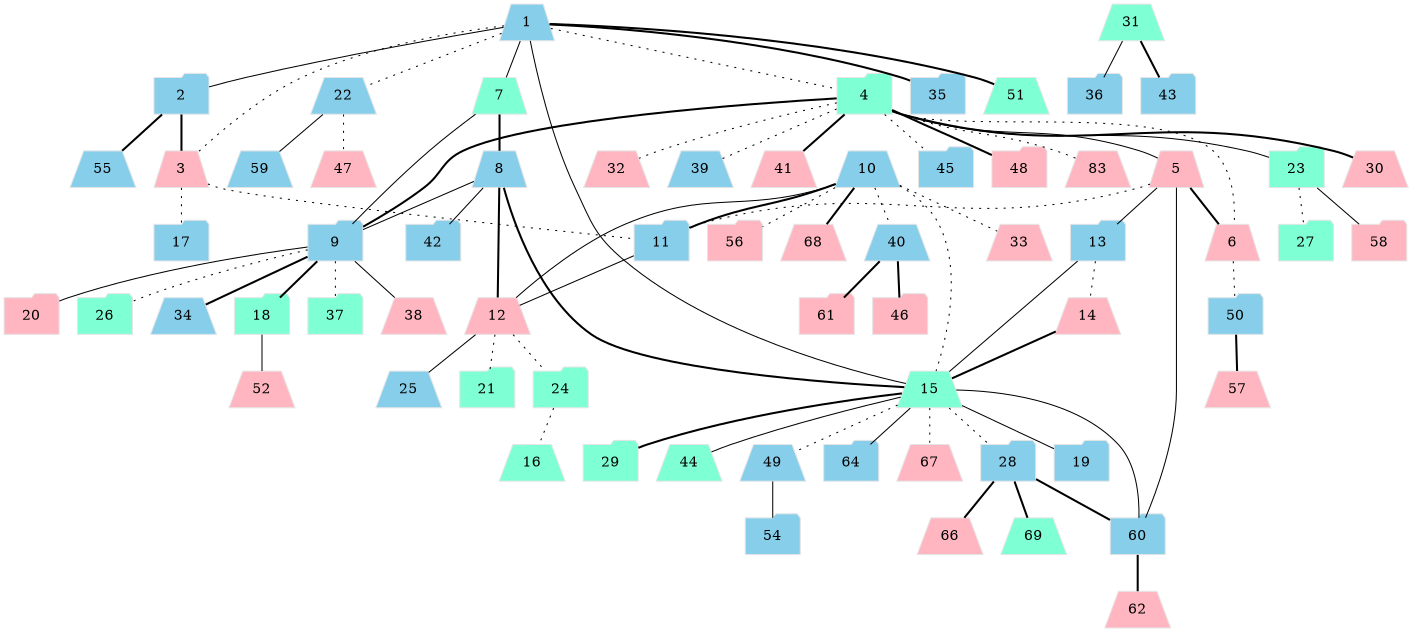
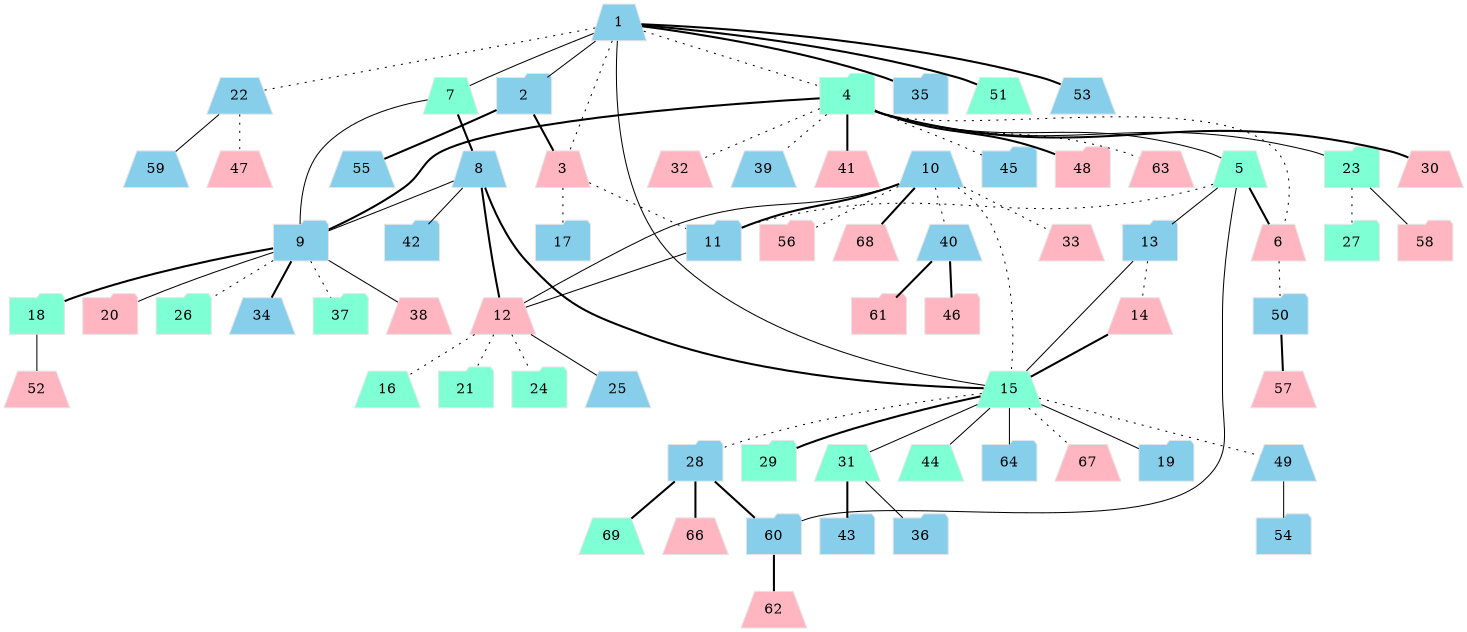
  graph {
    node [color=gray90 fillcolor=skyblue shape=trapezium style=filled]
    edge [style=bold]
    2 [shape=folder]
    1
    3 [fillcolor=lightpink]
    4 [fillcolor=aquamarine shape=folder]
    7 [fillcolor=aquamarine]
    15 [fillcolor=aquamarine]
    22
    35 [shape=folder]
    51 [fillcolor=aquamarine]
+   53
    55
    11 [shape=folder]
    17 [shape=folder]
-   5 [fillcolor=lightpink]
+   5 [fillcolor=aquamarine]
    6 [fillcolor=lightpink]
    9 [shape=folder]
    23 [fillcolor=aquamarine shape=folder]
    30 [fillcolor=lightpink]
    32 [fillcolor=lightpink]
    39
    41 [fillcolor=lightpink]
    45 [shape=folder]
    48 [fillcolor=lightpink shape=folder]
-   63 [fillcolor=lightpink label=83]
+   63 [fillcolor=lightpink]
    8
    19 [shape=folder]
    28 [shape=folder]
    29 [fillcolor=aquamarine shape=folder]
    31 [fillcolor=aquamarine]
    44 [fillcolor=aquamarine]
    49
    64 [shape=folder]
    67 [fillcolor=lightpink]
    47 [fillcolor=lightpink]
    59
    12 [fillcolor=lightpink]
    13 [shape=folder]
    60 [shape=folder]
    50 [shape=folder]
    18 [fillcolor=aquamarine shape=folder]
    20 [fillcolor=lightpink shape=folder]
    26 [fillcolor=aquamarine shape=folder]
    34
    37 [fillcolor=aquamarine shape=folder]
    38 [fillcolor=lightpink]
    27 [fillcolor=aquamarine shape=folder]
    58 [fillcolor=lightpink shape=folder]
    14 [fillcolor=lightpink]
    62 [fillcolor=lightpink]
    57 [fillcolor=lightpink]
    42 [shape=folder]
    16 [fillcolor=aquamarine]
    21 [fillcolor=aquamarine shape=folder]
    24 [fillcolor=aquamarine shape=folder]
    25
    52 [fillcolor=lightpink]
    10
    33 [fillcolor=lightpink]
    40
    56 [fillcolor=lightpink shape=folder]
    68 [fillcolor=lightpink]
    46 [fillcolor=lightpink shape=folder]
    61 [fillcolor=lightpink shape=folder]
    66 [fillcolor=lightpink]
    69 [fillcolor=aquamarine]
    36 [shape=folder]
    43 [shape=folder]
    54 [shape=folder]
    2 -- 3
    2 -- 55
    1 -- 2 [style=solid]
    1 -- 3 [style=dotted]
    1 -- 4 [style=dotted]
    1 -- 7 [style=solid]
    1 -- 15 [style=solid]
    1 -- 22 [style=dotted]
    1 -- 35
    1 -- 51
+   1 -- 53
    3 -- 11 [style=dotted]
    3 -- 17 [style=dotted]
    4 -- 5 [style=solid]
    4 -- 6 [style=dotted]
    4 -- 9
    4 -- 23 [style=solid]
    4 -- 30
    4 -- 32 [style=dotted]
    4 -- 39 [style=dotted]
    4 -- 41
    4 -- 45 [style=dotted]
    4 -- 48
    4 -- 63 [style=dotted]
    7 -- 9 [style=solid]
    7 -- 8
    15 -- 19 [style=solid]
    15 -- 28 [style=dotted]
    15 -- 29
-   15 -- 60 [style=solid]
+   15 -- 31 [style=solid]
    15 -- 44 [style=solid]
    15 -- 49 [style=dotted]
    15 -- 64 [style=solid]
    15 -- 67 [style=dotted]
    22 -- 47 [style=dotted]
    22 -- 59 [style=solid]
    11 -- 12 [style=solid]
    5 -- 11 [style=dotted]
    5 -- 6
    5 -- 13 [style=solid]
    5 -- 60 [style=solid]
    6 -- 50 [style=dotted]
    9 -- 18
    9 -- 20 [style=solid]
    9 -- 26 [style=dotted]
    9 -- 34
    9 -- 37 [style=dotted]
    9 -- 38 [style=solid]
    23 -- 27 [style=dotted]
    23 -- 58 [style=solid]
    8 -- 15
    8 -- 9 [style=solid]
    8 -- 12
    8 -- 42 [style=solid]
    28 -- 60
    28 -- 66
    28 -- 69
    31 -- 36 [style=solid]
    31 -- 43
    49 -- 54 [style=solid]
-   24 -- 16 [style=dotted]
+   12 -- 16 [style=dotted]
    12 -- 21 [style=dotted]
    12 -- 24 [style=dotted]
    12 -- 25 [style=solid]
    13 -- 15 [style=solid]
    13 -- 14 [style=dotted]
    60 -- 62
    50 -- 57
    18 -- 52 [style=solid]
    14 -- 15
    10 -- 15 [style=dotted]
    10 -- 11
    10 -- 12 [style=solid]
    10 -- 33 [style=dotted]
    10 -- 40 [style=dotted]
    10 -- 56 [style=dotted]
    10 -- 68
    40 -- 46
    40 -- 61
  }
